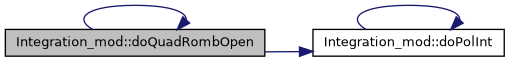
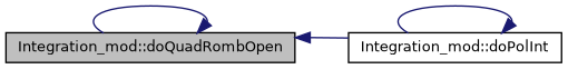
  digraph {
    rankdir=LR
    node [color=black fontname=Helvetica fontsize=10 shape=record style=filled]
    edge [color=midnightblue fontname=Helvetica fontsize=10 labelfontname=Helvetica labelfontsize=10 style=solid]
    n1 [fillcolor=grey75 fontcolor=black height=0.2 label="Integration_mod::doQuadRombOpen" width=0.4]
    n2 [fillcolor=white height=0.2 label="Integration_mod::doPolInt" width=0.4]
    n1 -> n1
-   n1 -> n2
+   n2 -> n1
    n2 -> n2
  }
